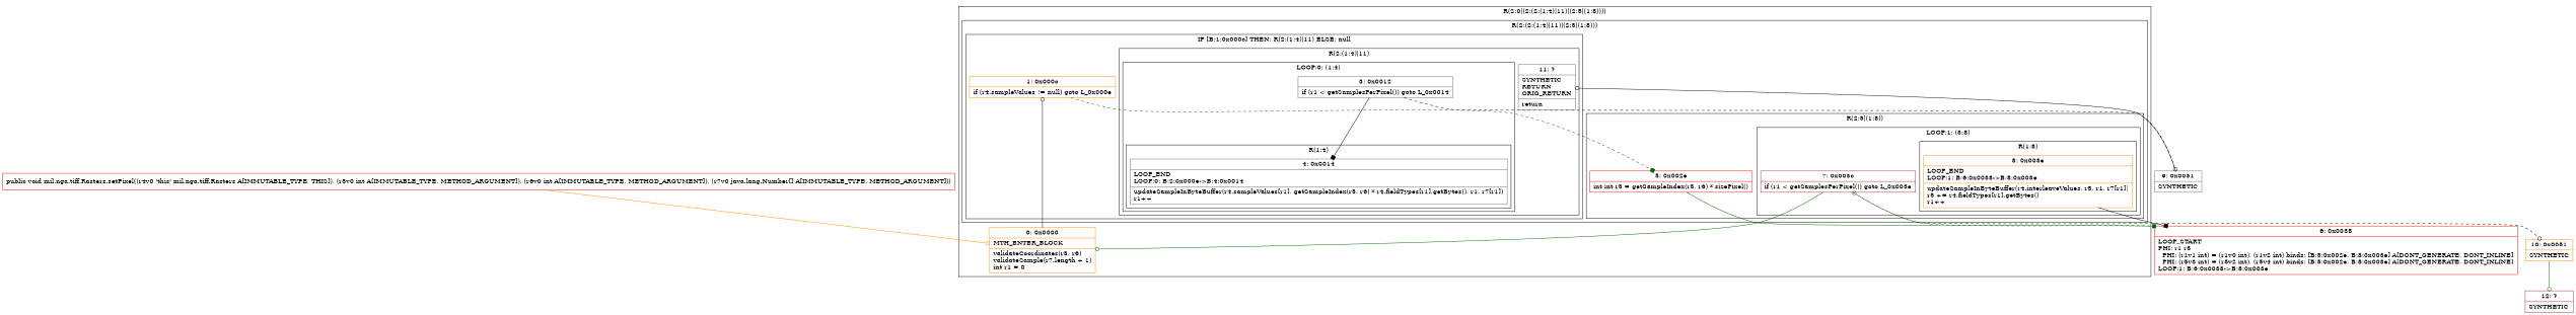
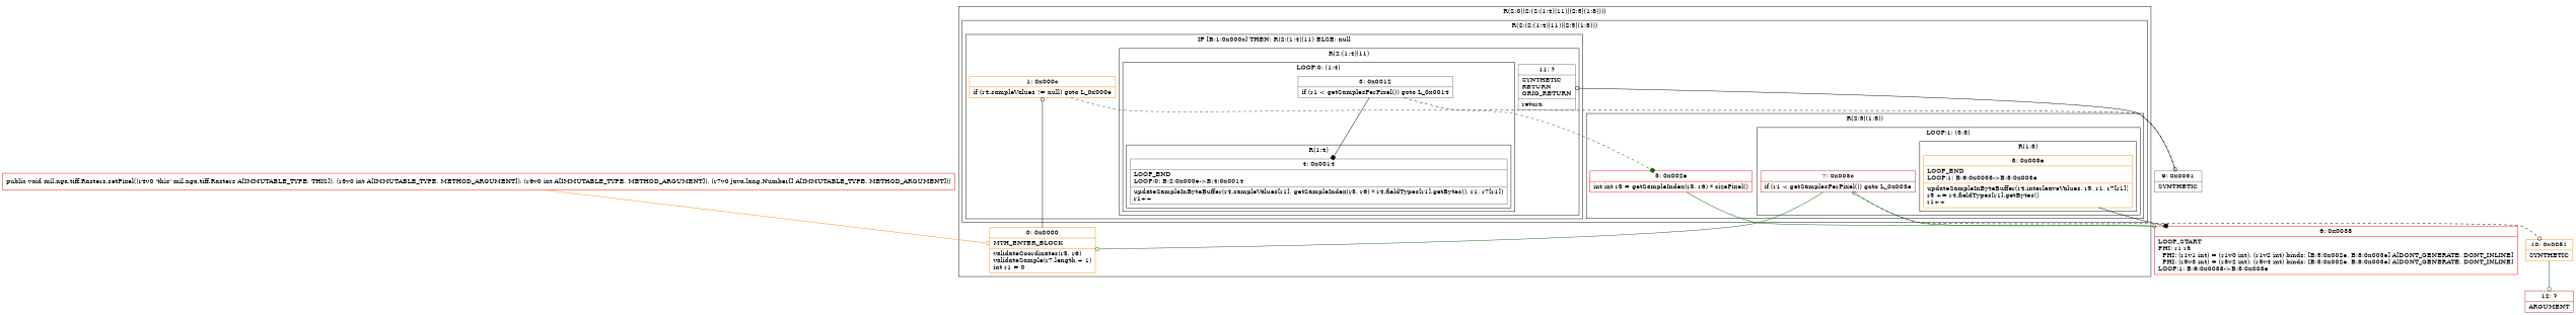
  digraph {
    node [color=gray40 shape=record]
    edge [arrowhead=odot color=black]
    n1 [label="{4\:\ 0x0014|LOOP_END\lLOOP:0: B:2:0x000e\-\>B:4:0x0014\l|updateSampleInByteBuffer(r4.sampleValues[r1], getSampleIndex(r5, r6) * r4.fieldTypes[r1].getBytes(), r1, r7[r1])\lr1++\l}"]
    n2 [label="{3\:\ 0x0012|if (r1 \< getSamplesPerPixel()) goto L_0x0014\l}"]
    n3 [label="{11\:\ ?|SYNTHETIC\lRETURN\lORIG_RETURN\l|return\l}"]
    n4 [color=darkorange label="{1\:\ 0x000c|if (r4.sampleValues != null) goto L_0x000e\l}"]
    n5 [color=darkorange label="{8\:\ 0x003e|LOOP_END\lLOOP:1: B:6:0x0038\-\>B:8:0x003e\l|updateSampleInByteBuffer(r4.interleaveValues, r5, r1, r7[r1])\lr5 += r4.fieldTypes[r1].getBytes()\lr1++\l}"]
    n6 [color=brown label="{7\:\ 0x003c|if (r1 \< getSamplesPerPixel()) goto L_0x003e\l}"]
    n7 [color=red label="{5\:\ 0x002e|int int r5 = getSampleIndex(r5, r6) * sizePixel()\l}"]
    n8 [color=darkorange label="{0\:\ 0x0000|MTH_ENTER_BLOCK\l|validateCoordinates(r5, r6)\lvalidateSample(r7.length + 1)\lint r1 = 0\l}"]
    n9 [label="{9\:\ 0x0051|SYNTHETIC\l}"]
    n10 [color=red label="{6\:\ 0x0038|LOOP_START\lPHI: r1 r5 \l  PHI: (r1v1 int) = (r1v0 int), (r1v2 int) binds: [B:5:0x002e, B:8:0x003e] A[DONT_GENERATE, DONT_INLINE]\l  PHI: (r5v3 int) = (r5v2 int), (r5v4 int) binds: [B:5:0x002e, B:8:0x003e] A[DONT_GENERATE, DONT_INLINE]\lLOOP:1: B:6:0x0038\-\>B:8:0x003e\l}"]
    n11 [color=darkorange label="{10\:\ 0x0051|SYNTHETIC\l}"]
-   n12 [color=brown label="{12\:\ ?|SYNTHETIC\l}"]
+   n12 [color=brown label="{12\:\ ?|ARGUMENT\l}"]
    n13 [color=red label="{public void mil.nga.tiff.Rasters.setPixel((r4v0 'this' mil.nga.tiff.Rasters A[IMMUTABLE_TYPE, THIS]), (r5v0 int A[IMMUTABLE_TYPE, METHOD_ARGUMENT]), (r6v0 int A[IMMUTABLE_TYPE, METHOD_ARGUMENT]), (r7v0 java.lang.Number[] A[IMMUTABLE_TYPE, METHOD_ARGUMENT])) }"]
    subgraph cluster_1 {
      label="R(2:0|(2:(2:(1:4)|11)|(2:5|(1:8))))"
      n8
      subgraph cluster_2 {
        label="R(2:(2:(1:4)|11)|(2:5|(1:8)))"
        subgraph cluster_3 {
          label="IF [B:1:0x000c] THEN: R(2:(1:4)|11) ELSE: null"
          n4
          subgraph cluster_4 {
            label="R(2:(1:4)|11)"
            n3
            subgraph cluster_5 {
              label="LOOP:0: (1:4)"
              n2
              subgraph cluster_6 {
                label="R(1:4)"
                n1
              }
            }
          }
        }
        subgraph cluster_7 {
          label="R(2:5|(1:8))"
          n7
          subgraph cluster_8 {
            label="LOOP:1: (3:8)"
            n6
            subgraph cluster_9 {
              label="R(1:8)"
              n5
            }
          }
        }
      }
    }
    n2 -> n1 [arrowhead=box]
    n2 -> n9 [style=dashed]
    n4 -> n7 [arrowhead=box color=darkgreen style=dashed]
    n5 -> n10 [arrowhead=box]
    n6 -> n8 [color=darkgreen]
    n6 -> n11 [style=dashed]
-   n7 -> n10 [arrowhead=box color=darkgreen]
+   n7 -> n10 [color=darkgreen]
    n8 -> n4
    n9 -> n3
-   n10 -> n6 [color=darkgreen style=dashed]
+   n10 -> n6 [color=darkgreen]
    n11 -> n12 [color=darkgreen]
    n13 -> n8 [color=darkorange]
  }
